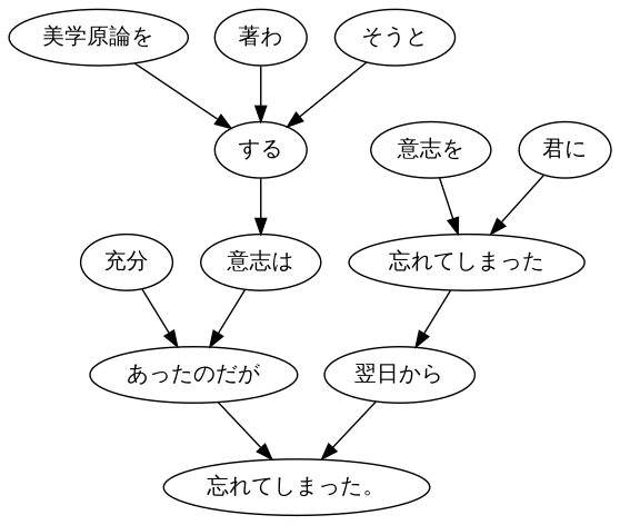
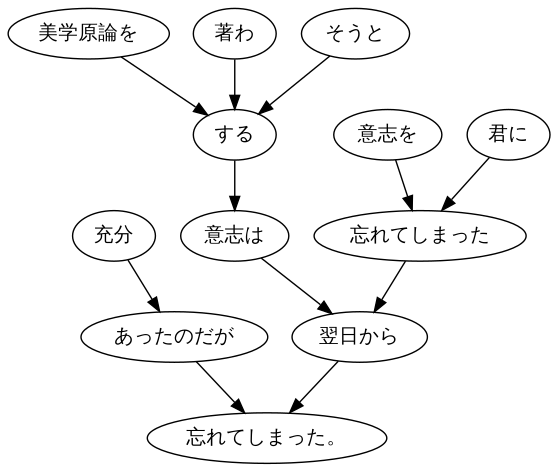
  digraph {
    n1 [label="美学原論を"]
    n2 [label="する"]
    n3 [label="意志は"]
    n4 [label="著わ"]
    n5 [label="そうと"]
    n6 [label="あったのだが"]
    n7 [label="忘れてしまった。"]
    n8 [label="充分"]
    n9 [label="意志を"]
    n10 [label="忘れてしまった"]
    n11 [label="翌日から"]
    n12 [label="君に"]
    n1 -> n2
    n2 -> n3
-   n3 -> n6
+   n3 -> n11
    n4 -> n2
    n5 -> n2
    n6 -> n7
    n8 -> n6
    n9 -> n10
    n10 -> n11
    n11 -> n7
    n12 -> n10
  }
